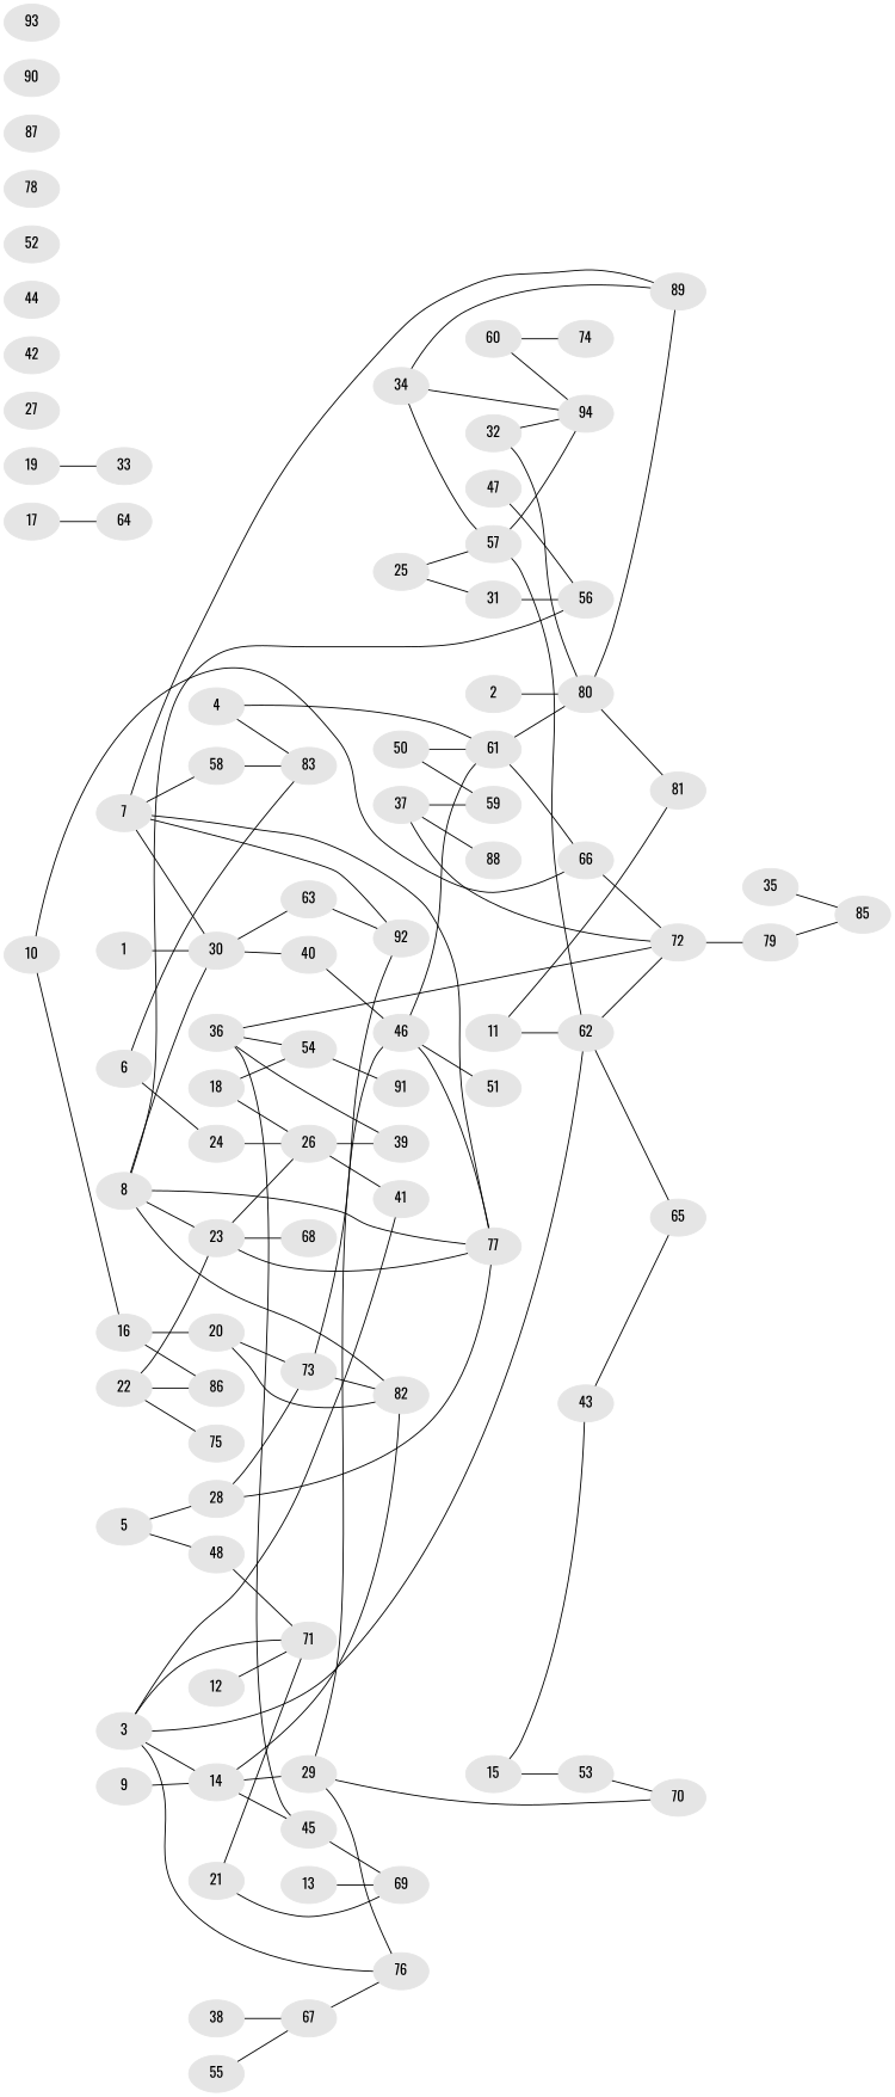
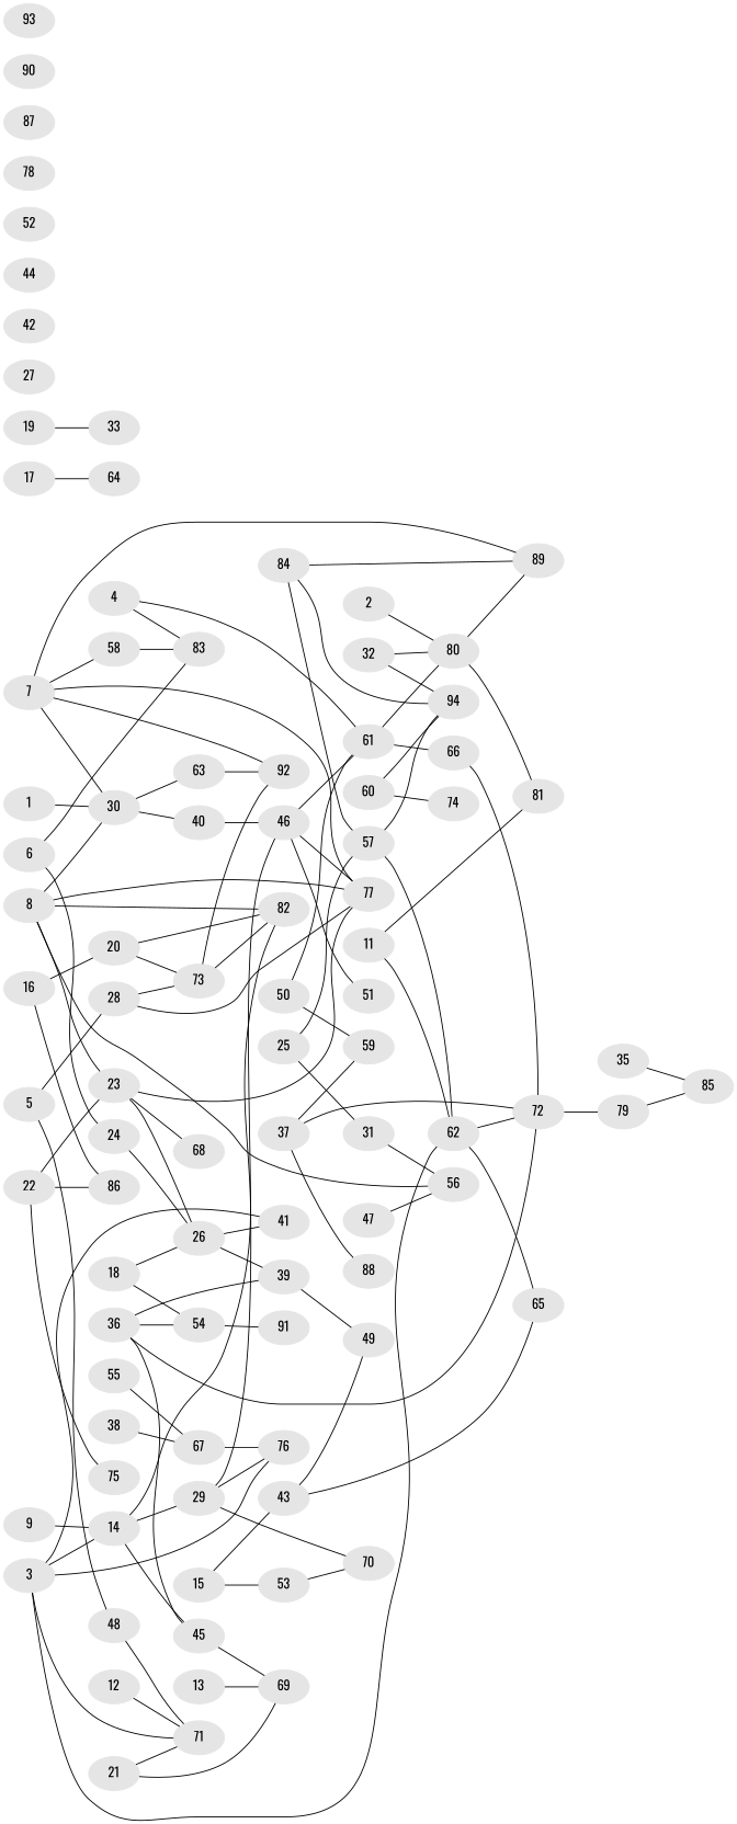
  graph {
    fontname=Oswald
    rankdir=LR
    node [color=gray90 fontname=Oswald style=filled]
    edge [fontname=Oswald]
    1
    30
    40
    63
    2
    80
    89
    81
    3
    14
    41
    62
    71
    76
    82
    29
    45
    58
    83
    72
    65
    4
    61
    66
    5
    28
    48
    77
    73
    6
    24
    26
    7
    92
    8
    23
    56
    68
    9
-   10
    16
    20
    86
    11
    12
    13
    69
    46
    70
    15
    43
    53
+   49
    17
    64
    18
    54
    39
    91
    19
    33
    21
    22
    75
    25
    31
    57
    94
    27
    51
    32
-   34
+   34 [label=84]
    35
    85
    36
    79
    37
    59
    88
    38
    67
    42
    44
    47
    50
    52
    55
    60
    74
    78
    87
    90
    93
    1 -- 30
    30 -- 40
    30 -- 63
    40 -- 46
    63 -- 92
    2 -- 80
    80 -- 89
    80 -- 81
    3 -- 14
    3 -- 41
    3 -- 62
    3 -- 71
    3 -- 76
    14 -- 82
    14 -- 29
    14 -- 45
    62 -- 72
    62 -- 65
    29 -- 76
    29 -- 46
    29 -- 70
    45 -- 69
    58 -- 83
    72 -- 79
    4 -- 83
    4 -- 61
    61 -- 80
    61 -- 66
    66 -- 72
    5 -- 28
    5 -- 48
    28 -- 77
    28 -- 73
    48 -- 71
    73 -- 82
    73 -- 92
    6 -- 83
    6 -- 24
    24 -- 26
    26 -- 41
    26 -- 39
    7 -- 30
    7 -- 89
    7 -- 58
    7 -- 77
    7 -- 92
    8 -- 30
    8 -- 82
    8 -- 77
    8 -- 23
    8 -- 56
    23 -- 77
    23 -- 26
    23 -- 68
    9 -- 14
-   10 -- 66
-   10 -- 16
    16 -- 20
    16 -- 86
    20 -- 82
    20 -- 73
    11 -- 81
    11 -- 62
    12 -- 71
    13 -- 69
    46 -- 61
    46 -- 77
    46 -- 51
    15 -- 43
    15 -- 53
    43 -- 65
+   43 -- 49
    53 -- 70
    17 -- 64
    18 -- 26
    18 -- 54
    54 -- 91
+   39 -- 49
    19 -- 33
    21 -- 71
    21 -- 69
    22 -- 23
    22 -- 86
    22 -- 75
    25 -- 31
    25 -- 57
    31 -- 56
    57 -- 62
    57 -- 94
    32 -- 80
    32 -- 94
    34 -- 89
    34 -- 57
    34 -- 94
    35 -- 85
    36 -- 45
    36 -- 72
    36 -- 54
    36 -- 39
    79 -- 85
    37 -- 72
    37 -- 59
    37 -- 88
    38 -- 67
    67 -- 76
    47 -- 56
    50 -- 61
    50 -- 59
    55 -- 67
    60 -- 94
    60 -- 74
  }
